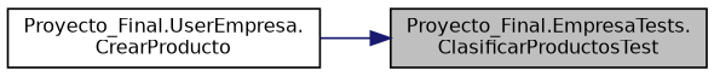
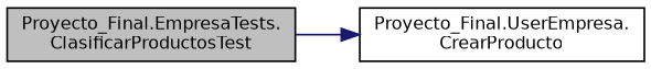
  digraph {
    rankdir=LR
    node [color=black fontname=Helvetica fontsize=10 shape=record style=filled]
    n1 [fillcolor=grey75 fontcolor=black height=0.2 label="Proyecto_Final.EmpresaTests.\lClasificarProductosTest" width=0.4]
    n2 [fillcolor=white height=0.2 label="Proyecto_Final.UserEmpresa.\lCrearProducto" width=0.4]
-   n2 -> n1 [color=midnightblue fontname=Helvetica fontsize=10 labelfontname=Helvetica labelfontsize=10 style=solid]
+   n1 -> n2 [color=midnightblue fontname=Helvetica fontsize=10 labelfontname=Helvetica labelfontsize=10 style=solid]
  }
